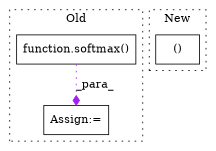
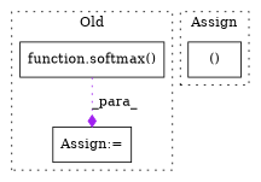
  digraph {
    node [shape=box]
    n1 [a=75 l="8,1" label="function.softmax()" s="12092,12105"]
    n2 [a=68 l=3 label="Assign:=" s=12089]
    n3 [a=54 l=11 label="()" s=12483]
    subgraph cluster_1 {
      label=Old
      style=dotted
      n1
      n2
    }
    subgraph cluster_2 {
-     label=New
+     label=Assign
      style=dotted
      n3
    }
    n1 -> n2 [label=_para_ color=purple style=dotted arrowhead=diamond]
  }
